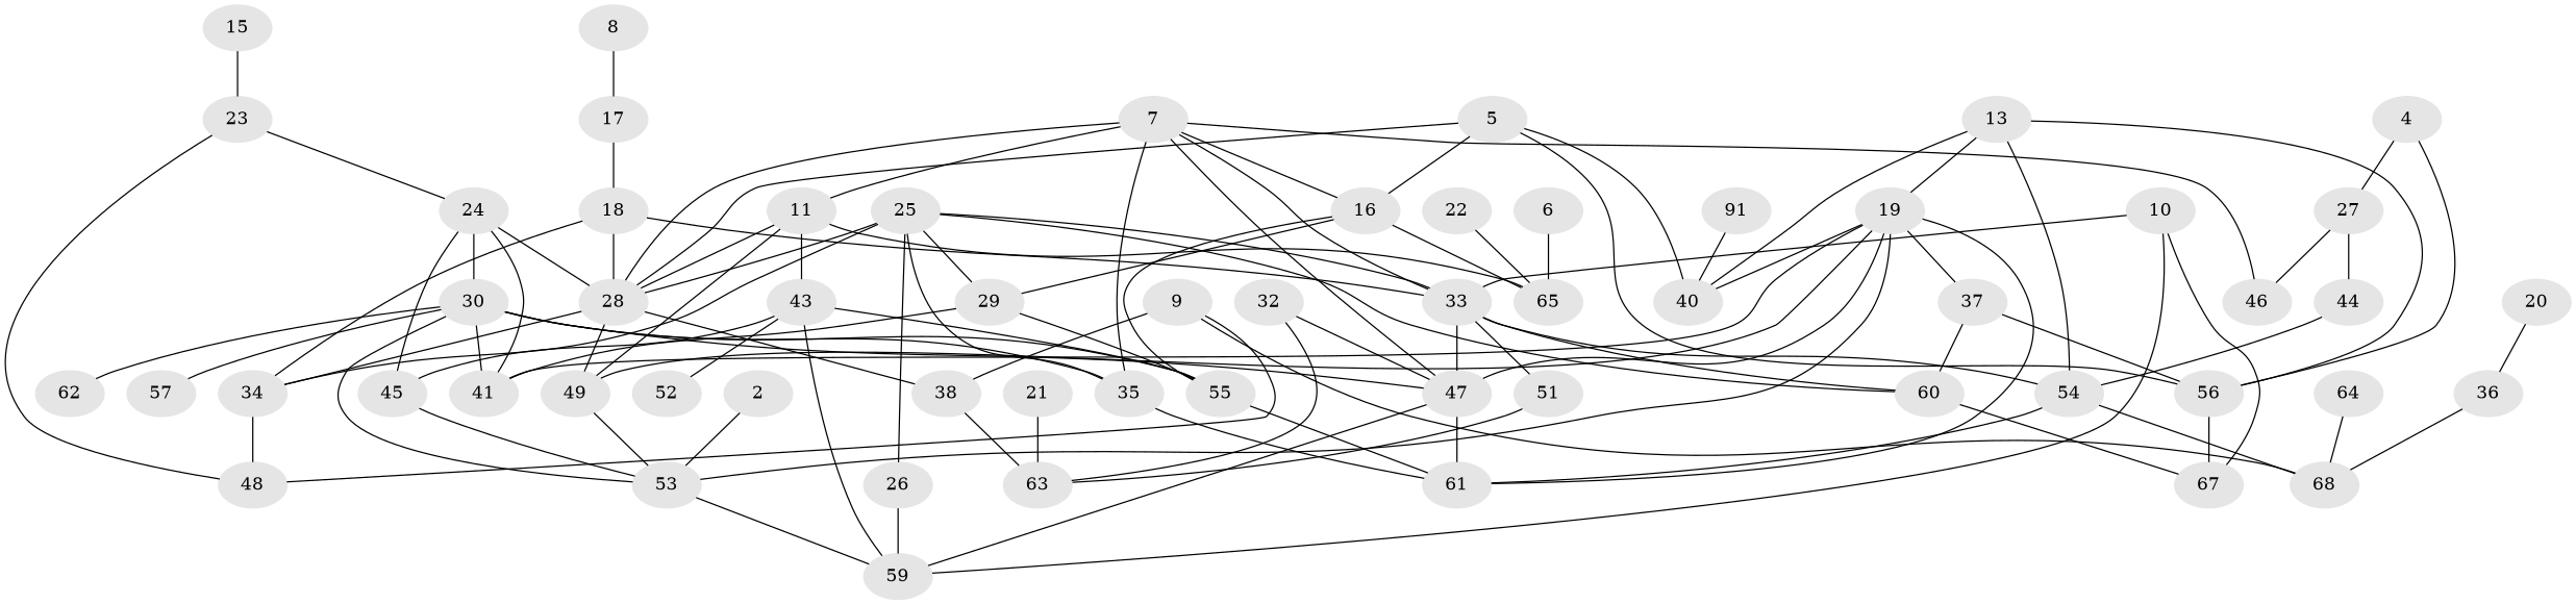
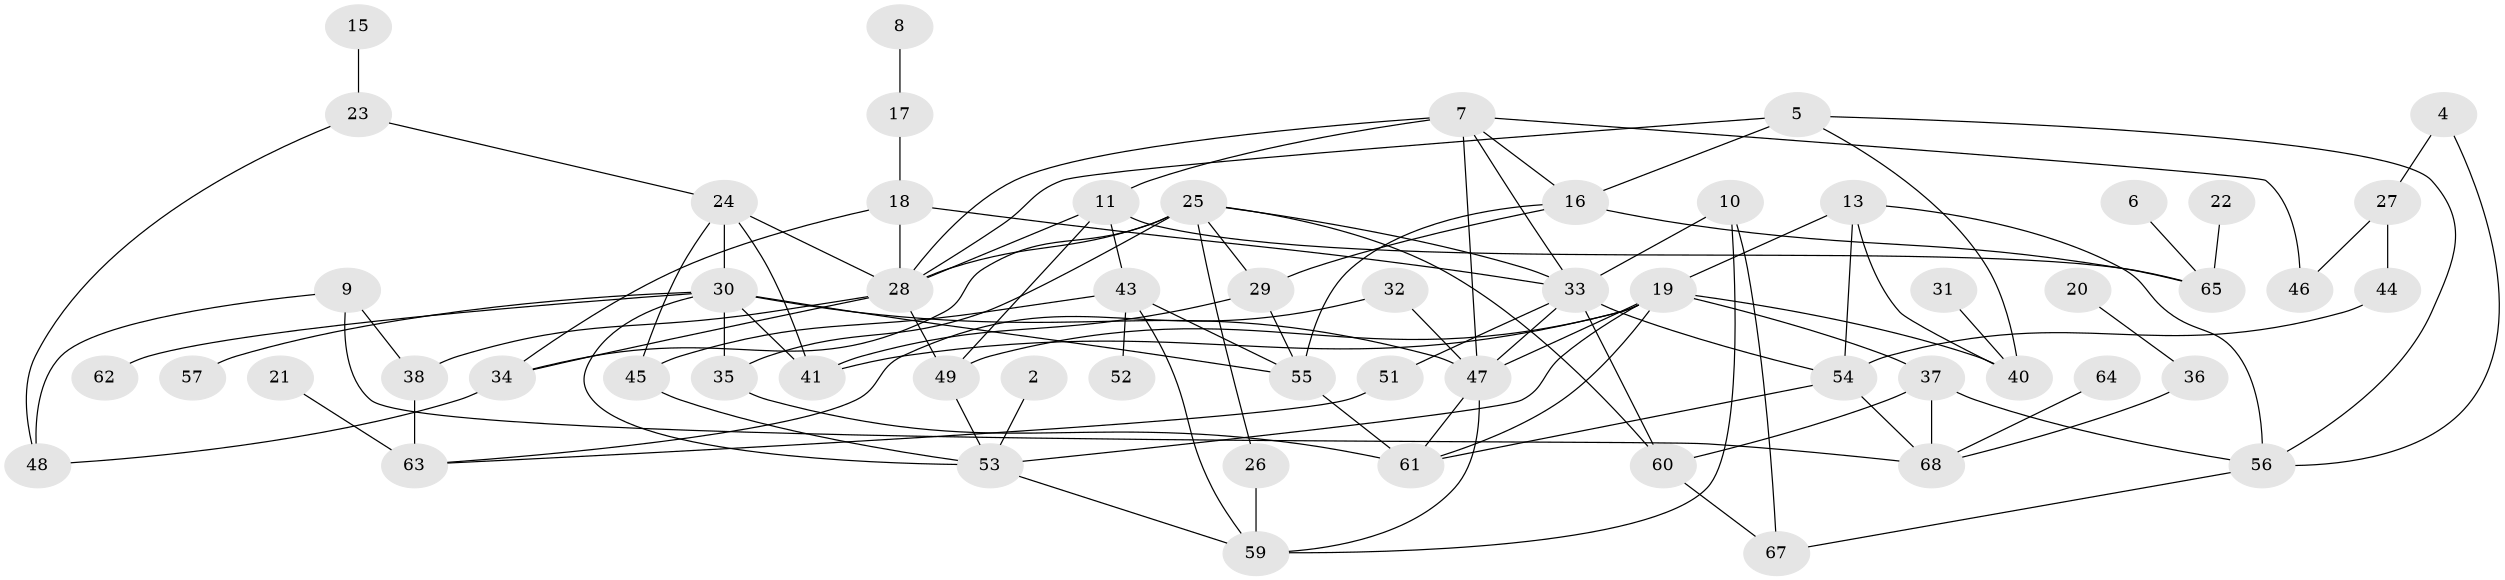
  graph {
    node [color=gray90 style=filled]
    edge [weight=1.0]
    2
    53
    59
    4
    27
    56
    44
    46
    67
    5
    16
    28
    40
    65
    29
    55
    38
    49
    34
    6
    7
    11
    33
    35
    47
    43
    20
    36
    54
    60
    51
    61
    8
    17
    18
    9
    48
    68
    37
    63
    10
    45
    52
    13
    19
    41
    15
    23
    24
    25
    26
    21
    22
    30
    57
    62
-   31 [label=91]
+   31
    32
    64
    2 -- 53
    53 -- 59
    4 -- 27
    4 -- 56
    27 -- 44
    27 -- 46
    56 -- 67
    44 -- 54
    5 -- 56
    5 -- 16
    5 -- 28
    5 -- 40
    16 -- 65
    16 -- 29
    16 -- 55
    28 -- 38
    28 -- 49
    28 -- 34
    29 -- 55
    29 -- 41
    55 -- 61
    38 -- 63
    49 -- 53
    34 -- 48
    6 -- 65
    7 -- 46
    7 -- 16
    7 -- 28 [weight=2.0]
    7 -- 11
    7 -- 33
-   7 -- 35
    7 -- 47
    11 -- 28
    11 -- 65
    11 -- 49
    11 -- 43
    33 -- 47
    33 -- 54
    33 -- 60
    33 -- 51
    35 -- 61
    47 -- 59
    47 -- 61
    43 -- 59
    43 -- 55
    43 -- 45
    43 -- 52
    20 -- 36
    36 -- 68
    54 -- 61
    54 -- 68
    60 -- 67
    51 -- 63
    8 -- 17
    17 -- 18
    18 -- 28
    18 -- 34
    18 -- 33
    9 -- 38
    9 -- 48
    9 -- 68
    37 -- 56
    37 -- 60
+   37 -- 68
    10 -- 59
    10 -- 67
    10 -- 33
    45 -- 53
    13 -- 56
    13 -- 40
    13 -- 54
    13 -- 19
    19 -- 53
    19 -- 40
    19 -- 49
    19 -- 47
    19 -- 61
    19 -- 37
    19 -- 41
    15 -- 23
    23 -- 48
    23 -- 24
    24 -- 28
    24 -- 45
    24 -- 41
    24 -- 30
    25 -- 28 [weight=2.0]
    25 -- 29
    25 -- 34
    25 -- 33
    25 -- 35
    25 -- 60
    25 -- 26
    26 -- 59
    21 -- 63 [weight=2.0]
    22 -- 65
    30 -- 53
    30 -- 55
    30 -- 35
    30 -- 47
    30 -- 41
    30 -- 57
    30 -- 62
    31 -- 40
    32 -- 47
    32 -- 63
    64 -- 68
  }
